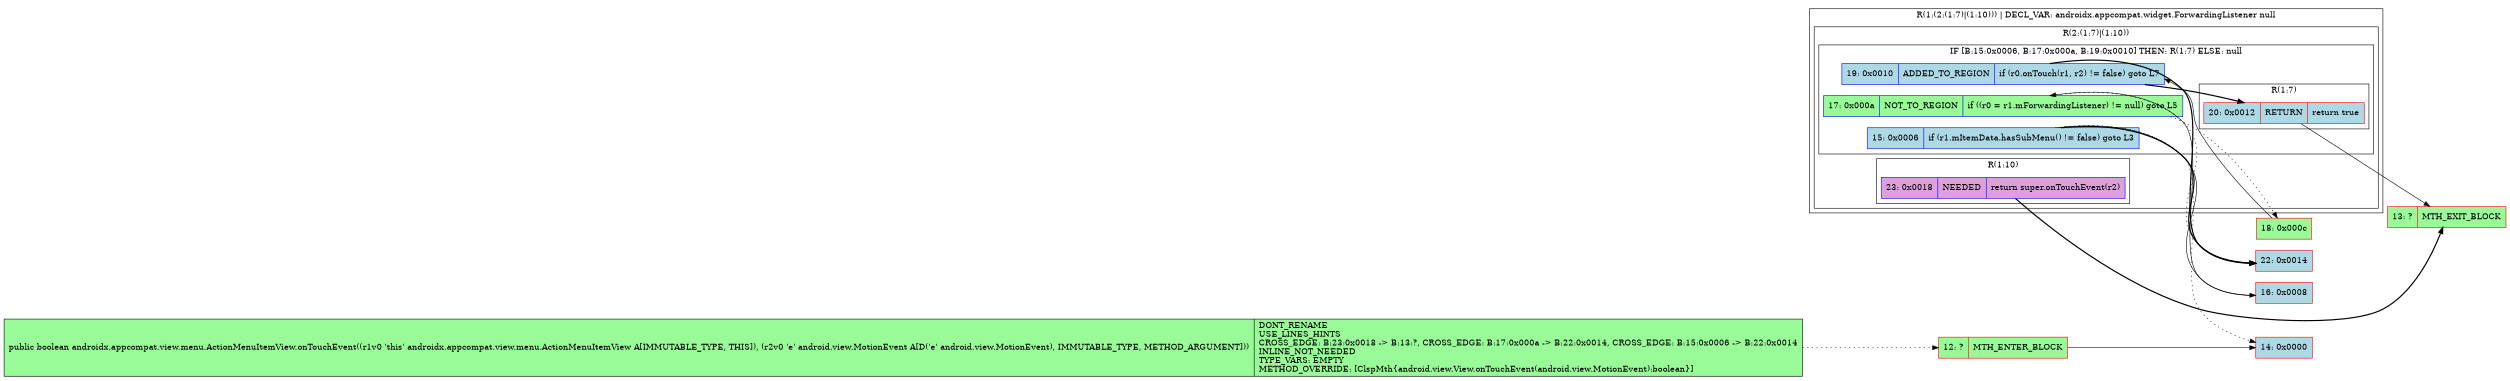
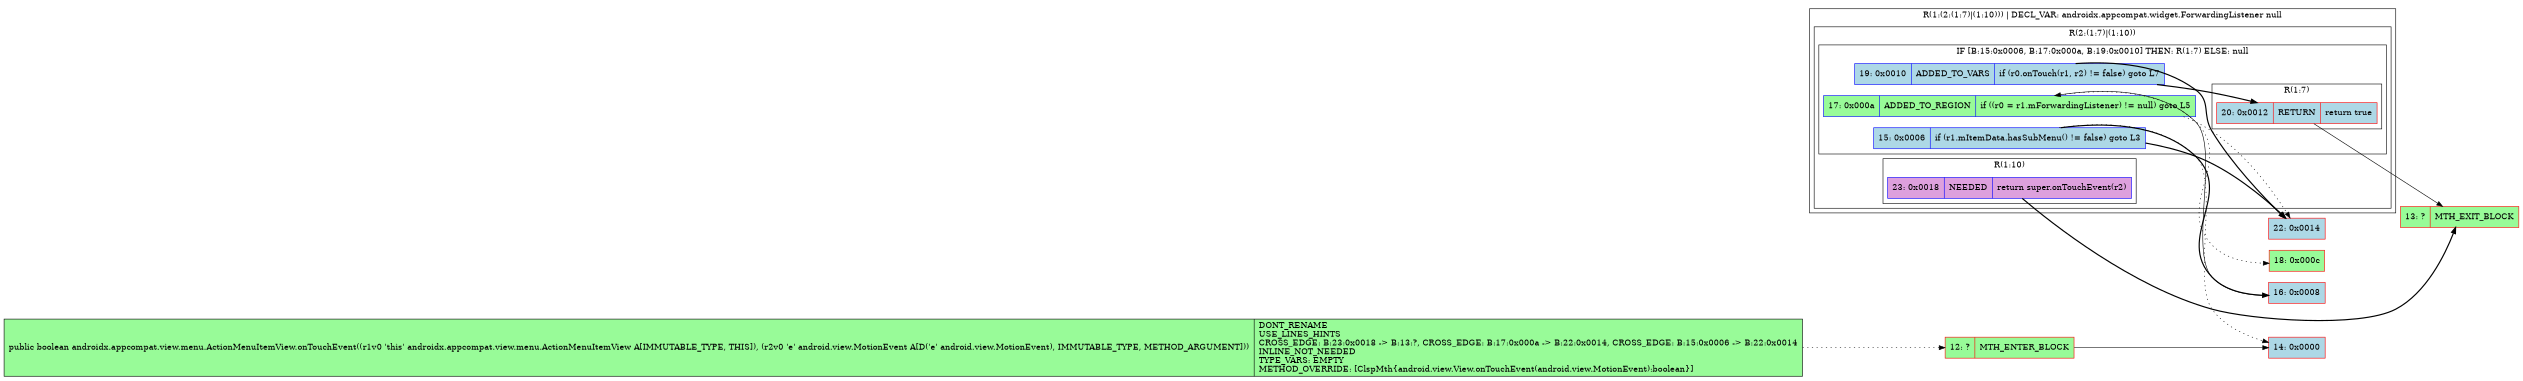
  digraph {
    rankdir=LR
    node [color=red fillcolor=lightblue shape=record style=filled]
    edge [style=solid]
    n1 [label="{20\:\ 0x0012|RETURN\l|return true\l}"]
    n2 [color=blue label="{15\:\ 0x0006|if (r1.mItemData.hasSubMenu() != false) goto L3\l}"]
-   n3 [color=blue fillcolor=palegreen label="{17\:\ 0x000a|NOT_TO_REGION\l|if ((r0 = r1.mForwardingListener) != null) goto L5\l}"]
-   n4 [color=blue label="{19\:\ 0x0010|ADDED_TO_REGION\l|if (r0.onTouch(r1, r2) != false) goto L7\l}"]
+   n3 [color=blue fillcolor=palegreen label="{17\:\ 0x000a|ADDED_TO_REGION\l|if ((r0 = r1.mForwardingListener) != null) goto L5\l}"]
+   n4 [color=blue label="{19\:\ 0x0010|ADDED_TO_VARS\l|if (r0.onTouch(r1, r2) != false) goto L7\l}"]
    n5 [color=blue fillcolor=plum label="{23\:\ 0x0018|NEEDED\l|return super.onTouchEvent(r2)\l}"]
    n6 [fillcolor=palegreen label="{13\:\ ?|MTH_EXIT_BLOCK\l}"]
    n7 [label="{16\:\ 0x0008}"]
    n8 [label="{22\:\ 0x0014}"]
    n9 [label="{14\:\ 0x0000}"]
    n10 [fillcolor=palegreen label="{18\:\ 0x000c}"]
    n11 [fillcolor=palegreen label="{12\:\ ?|MTH_ENTER_BLOCK\l}"]
    n12 [fillcolor=palegreen label="{public boolean androidx.appcompat.view.menu.ActionMenuItemView.onTouchEvent((r1v0 'this' androidx.appcompat.view.menu.ActionMenuItemView A[IMMUTABLE_TYPE, THIS]), (r2v0 'e' android.view.MotionEvent A[D('e' android.view.MotionEvent), IMMUTABLE_TYPE, METHOD_ARGUMENT]))  | DONT_RENAME\lUSE_LINES_HINTS\lCROSS_EDGE: B:23:0x0018 \-\> B:13:?, CROSS_EDGE: B:17:0x000a \-\> B:22:0x0014, CROSS_EDGE: B:15:0x0006 \-\> B:22:0x0014\lINLINE_NOT_NEEDED\lTYPE_VARS: EMPTY\lMETHOD_OVERRIDE: [ClspMth\{android.view.View.onTouchEvent(android.view.MotionEvent):boolean\}]\l}" color=""]
    subgraph cluster_1 {
      label="R(1:(2:(1:7)|(1:10))) | DECL_VAR: androidx.appcompat.widget.ForwardingListener null\l"
      subgraph cluster_2 {
        label="R(2:(1:7)|(1:10))"
        subgraph cluster_3 {
          label="IF [B:15:0x0006, B:17:0x000a, B:19:0x0010] THEN: R(1:7) ELSE: null"
          n2
          n3
          n4
          subgraph cluster_4 {
            label="R(1:7)"
            n1
          }
        }
        subgraph cluster_5 {
          label="R(1:10)"
          n5
        }
      }
    }
    n1 -> n6
-   n2 -> n7
+   n2 -> n7 [style=bold]
    n2 -> n8 [style=bold]
    n2 -> n9 [style=dotted]
    n3 -> n8 [style=dotted]
    n3 -> n10 [style=dotted]
    n4 -> n1 [style=bold]
    n4 -> n8 [style=bold]
    n5 -> n6 [style=bold]
    n7 -> n3
-   n10 -> n4
    n11 -> n9
    n12 -> n11 [style=dotted]
  }
